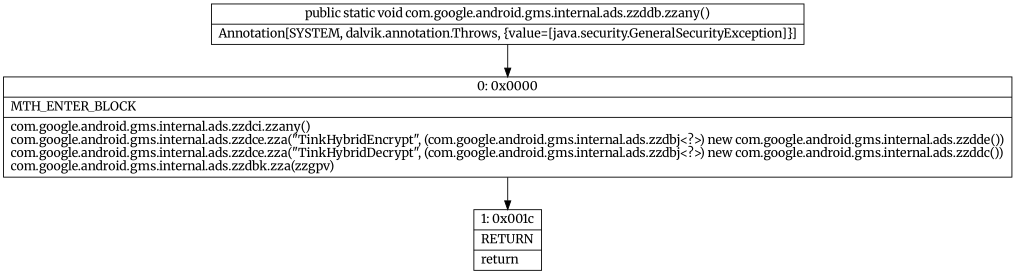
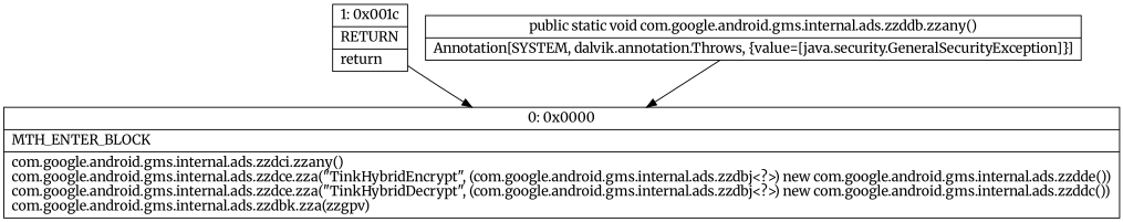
  digraph {
    fontname=Merriweather
    node [shape=record fontname=Merriweather]
    edge [fontname=Merriweather]
    n1 [label="{0\:\ 0x0000|MTH_ENTER_BLOCK\l|com.google.android.gms.internal.ads.zzdci.zzany()\lcom.google.android.gms.internal.ads.zzdce.zza(\"TinkHybridEncrypt\", (com.google.android.gms.internal.ads.zzdbj\<?\>) new com.google.android.gms.internal.ads.zzdde())\lcom.google.android.gms.internal.ads.zzdce.zza(\"TinkHybridDecrypt\", (com.google.android.gms.internal.ads.zzdbj\<?\>) new com.google.android.gms.internal.ads.zzddc())\lcom.google.android.gms.internal.ads.zzdbk.zza(zzgpv)\l}"]
    n2 [label="{1\:\ 0x001c|RETURN\l|return\l}"]
    n3 [label="{public static void com.google.android.gms.internal.ads.zzddb.zzany()  | Annotation[SYSTEM, dalvik.annotation.Throws, \{value=[java.security.GeneralSecurityException]\}]\l}"]
-   n1 -> n2
+   n2 -> n1
    n3 -> n1
  }
